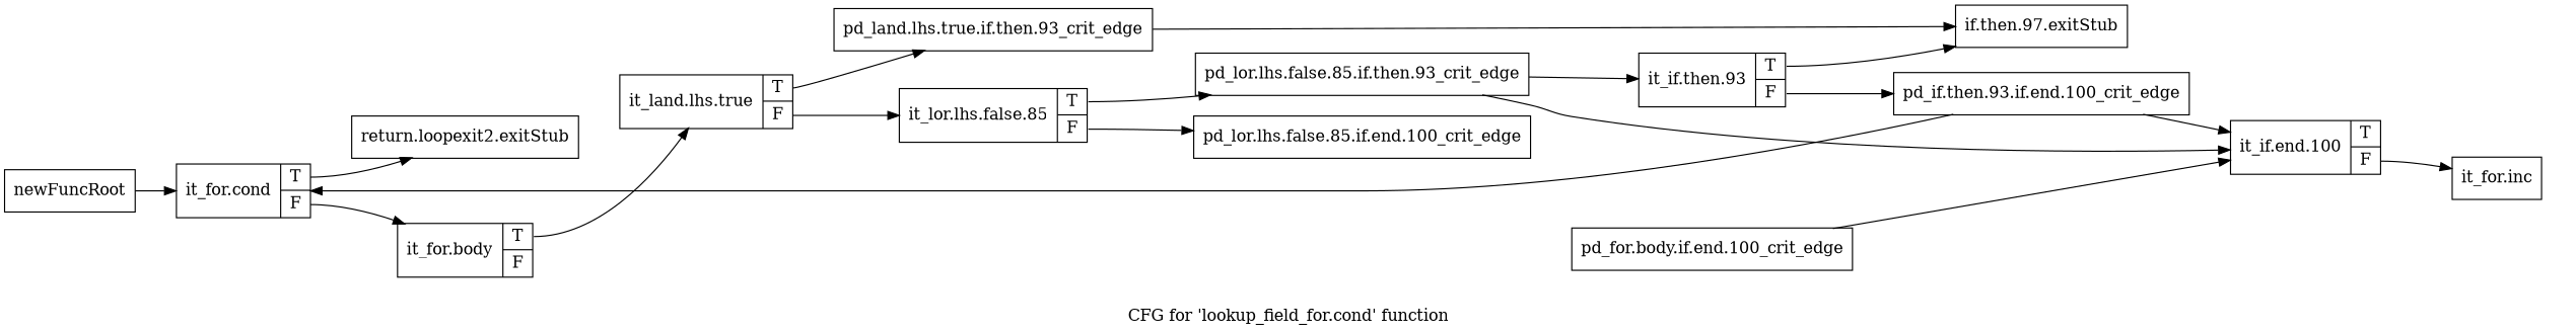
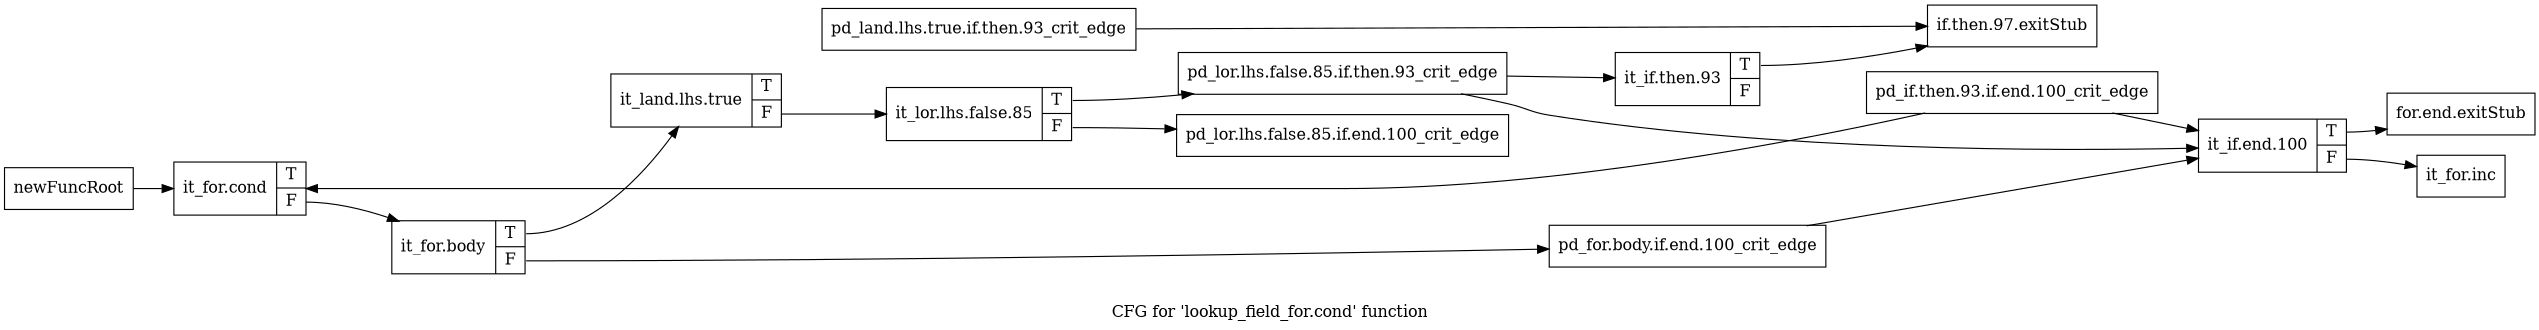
  digraph {
    label="CFG for 'lookup_field_for.cond' function"
    rankdir=LR
    node [shape=record]
    n1 [label="{newFuncRoot}"]
    n2 [label="{it_for.cond|{<s0>T|<s1>F}}"]
-   n3 [label="{return.loopexit2.exitStub}"]
    n4 [label="{it_for.body|{<s0>T|<s1>F}}"]
    n5 [label="{it_land.lhs.true|{<s0>T|<s1>F}}"]
    n6 [label="{pd_for.body.if.end.100_crit_edge}"]
    n7 [label="{if.then.97.exitStub}"]
+   n8 [label="{for.end.exitStub}"]
    n9 [label="{pd_land.lhs.true.if.then.93_crit_edge}"]
    n10 [label="{it_lor.lhs.false.85|{<s0>T|<s1>F}}"]
    n11 [label="{it_if.end.100|{<s0>T|<s1>F}}"]
    n12 [label="{pd_lor.lhs.false.85.if.then.93_crit_edge}"]
    n13 [label="{pd_lor.lhs.false.85.if.end.100_crit_edge}"]
    n14 [label="{it_for.inc}"]
    n15 [label="{it_if.then.93|{<s0>T|<s1>F}}"]
    n16 [label="{pd_if.then.93.if.end.100_crit_edge}"]
    n1 -> n2
-   n2 -> n3 [tailport=s0]
    n2 -> n4 [tailport=s1]
    n4 -> n5 [tailport=s0]
-   n5 -> n9 [tailport=s0]
+   n4 -> n6 [tailport=s1]
    n5 -> n10 [tailport=s1]
    n6 -> n11
    n9 -> n7
    n10 -> n12 [tailport=s0]
    n10 -> n13 [tailport=s1]
+   n11 -> n8 [tailport=s0]
    n11 -> n14 [tailport=s1]
    n12 -> n11
    n12 -> n15
    n15 -> n7 [tailport=s0]
-   n15 -> n16 [tailport=s1]
    n16 -> n2
    n16 -> n11
  }
